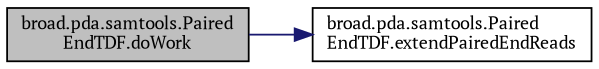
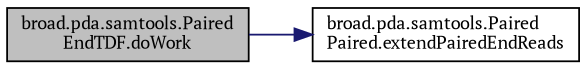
  digraph {
    rankdir=LR
    fontname="PT Serif"
    node [color=black fontname="PT Serif" fontsize=10 shape=record style=filled]
    n1 [fillcolor=grey75 fontcolor=black height=0.2 label="broad.pda.samtools.Paired\lEndTDF.doWork" width=0.4]
-   n2 [fillcolor=white height=0.2 label="broad.pda.samtools.Paired\lEndTDF.extendPairedEndReads" width=0.4]
+   n2 [fillcolor=white height=0.2 label="broad.pda.samtools.Paired\lPaired.extendPairedEndReads" width=0.4]
    n1 -> n2 [color=midnightblue fontname="PT Serif" fontsize=10 labelfontname=Helvetica labelfontsize=10 style=solid]
  }
